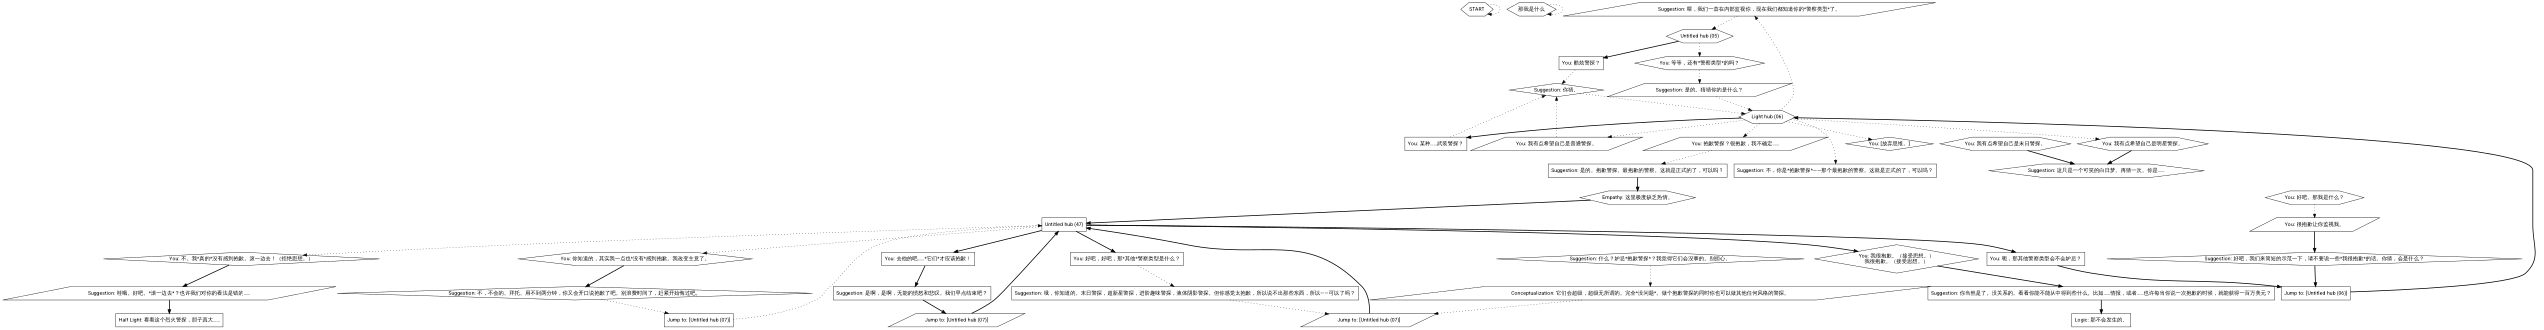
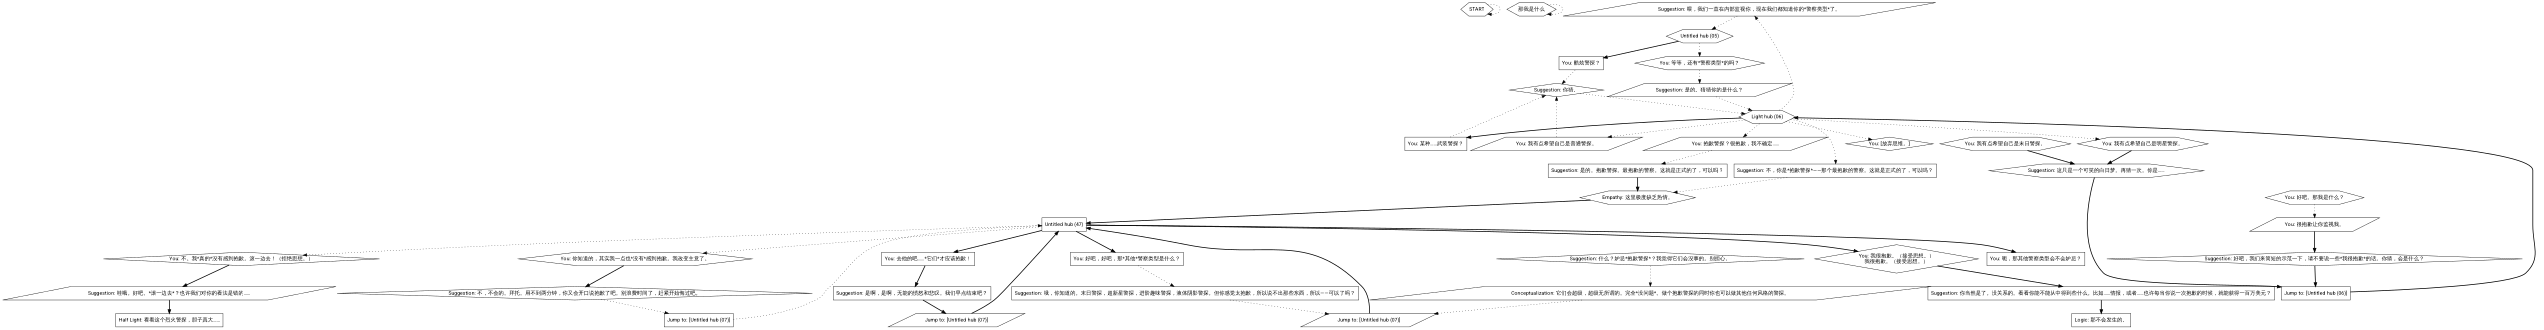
  digraph {
    fontname=Roboto
    node [fontname=Roboto shape=box]
    edge [fontname=Roboto style=dotted]
    n1 [label=START shape=hexagon]
    n2 [label="那我是什么" shape=hexagon]
    n3 [label="Suggestion: 喂，我们一直在内部监视你，现在我们都知道你的*警察类型*了。" shape=parallelogram]
    n4 [label="Untitled hub (05)" shape=hexagon]
    n5 [label="You: 酷炫警探？"]
    n6 [label="You: 等等，还有*警察类型*的吗？" shape=hexagon]
    n7 [label="Suggestion: 你猜。" shape=diamond]
    n8 [label="Light hub (06)" shape=hexagon]
    n9 [label="You: [放弃思维。]" shape=diamond]
    n10 [label="You: 某种……武装警探？"]
    n11 [label="You: 很抱歉让你监视我。" shape=parallelogram]
    n12 [label="Suggestion: 好吧，我们来简短的示范一下，请不要说一些*我很抱歉*的话。你猜，会是什么？" shape=diamond]
    n13 [label="Jump to: [Untitled hub (06)]"]
    n14 [label="Suggestion: 不，你是*抱歉警探*——那个最抱歉的警察。这就是正式的了，可以吗？"]
    n15 [label="You: 我有点希望自己是明星警探。" shape=hexagon]
    n16 [label="You: 抱歉警探？很抱歉，我不确定……" shape=parallelogram]
    n17 [label="You: 我有点希望自己是普通警探。" shape=parallelogram]
    n18 [label="Empathy: 这里极度缺乏热情。" shape=hexagon]
    n19 [label="Untitled hub (47)"]
    n20 [label="You: 我有点希望自己是末日警探。" shape=hexagon]
    n21 [label="Suggestion: 这只是一个可笑的白日梦。再猜一次。你是……" shape=hexagon]
    n22 [label="You: 好吧。那我是什么？" shape=hexagon]
    n23 [label="Suggestion: 是的。猜猜你的是什么？" shape=parallelogram]
    n24 [label="You: 呃，那其他警察类型会不会妒忌？"]
    n25 [label="You: 好吧，好吧，那*其他*警察类型是什么？"]
    n26 [label="You: 去他的吧……*它们*才应该抱歉！"]
    n27 [label="You: 我很抱歉。（接受思想。）\n我很抱歉。（接受思想。）" shape=diamond]
    n28 [label="You: 不。我*真的*没有感到抱歉。滚一边去！（拒绝思想。）" shape=diamond]
    n29 [label="You: 你知道的，其实我一点也*没有*感到抱歉。我改变主意了。" shape=hexagon]
    n30 [label="Suggestion: 什么？妒忌*抱歉警探*？我觉得它们会没事的。别担心。" shape=diamond]
    n31 [label="Conceptualization: 它们会超级，超级无所谓的。完全*没问题*。做个抱歉警探的同时你也可以做其他任何风格的警探。" shape=parallelogram]
    n32 [label="Half Light: 看看这个烈火警探，胆子真大……"]
    n33 [label="Suggestion: 是的。抱歉警探。最抱歉的警察。这就是正式的了，可以吗？"]
    n34 [label="Jump to: [Untitled hub (07)]"]
    n35 [label="Suggestion: 哦，你知道的。末日警探，超新星警探，进阶趣味警探，液体阴影警探。但你感觉太抱歉，所以说不出那些东西，所以——可以了吗？"]
    n36 [label="Jump to: [Untitled hub (07)]" shape=parallelogram]
    n37 [label="Suggestion: 是啊，是啊，无能的愤怒和悲叹。我们早点结束吧？"]
    n38 [label="Jump to: [Untitled hub (07)]" shape=parallelogram]
    n39 [label="Suggestion: 你当然是了。没关系的。看看你能不能从中得到些什么。比如……情报，或者……也许每当你说一次抱歉的时候，就能获得一百万美元？"]
    n40 [label="Logic: 那不会发生的。"]
    n41 [label="Suggestion: 哇哦。好吧。*滚一边去*？也许我们对你的看法是错的……" shape=parallelogram]
    n42 [label="Suggestion: 不，不会的。拜托。用不到两分钟，你又会开口说抱歉了吧。别浪费时间了，赶紧开始悔过吧。" shape=diamond]
    n1 -> n1
    n2 -> n2
    n3 -> n4
    n4 -> n5 [style=bold]
    n4 -> n6
    n5 -> n7
    n6 -> n23
    n7 -> n8
    n8 -> n3
    n8 -> n9
    n8 -> n10 [style=bold]
    n8 -> n14
    n8 -> n15
    n8 -> n16
    n8 -> n17
    n10 -> n7
    n11 -> n12 [style=bold]
    n12 -> n13 [style=bold]
    n13 -> n8 [style=bold]
+   n14 -> n18
    n15 -> n21 [style=bold]
    n16 -> n33
    n17 -> n7
    n18 -> n19 [style=bold]
    n19 -> n24 [style=bold]
    n19 -> n25 [style=bold]
    n19 -> n26 [style=bold]
    n19 -> n27 [style=bold]
    n19 -> n28
    n19 -> n29
    n20 -> n21 [style=bold]
-   n24 -> n13 [style=bold]
+   n21 -> n13 [style=bold]
    n22 -> n11
    n23 -> n8
    n25 -> n35
    n26 -> n37 [style=bold]
    n27 -> n39 [style=bold]
    n28 -> n41 [style=bold]
    n29 -> n42 [style=bold]
    n30 -> n31
    n31 -> n36
    n33 -> n18 [style=bold]
    n34 -> n19
    n35 -> n36
    n36 -> n19 [style=bold]
    n37 -> n38 [style=bold]
    n38 -> n19 [style=bold]
    n39 -> n40 [style=bold]
    n41 -> n32 [style=bold]
    n42 -> n34
  }
